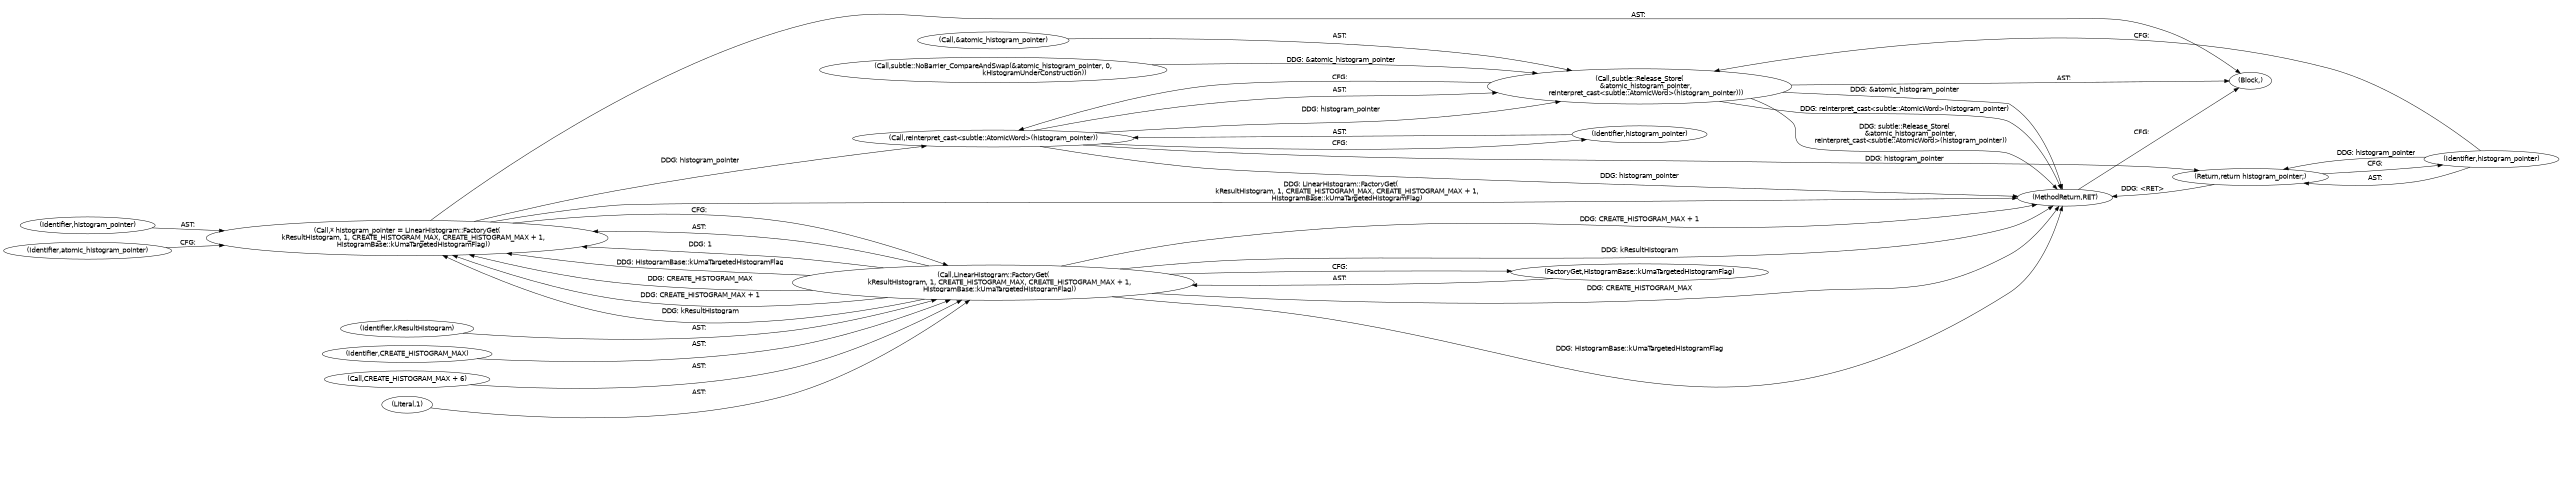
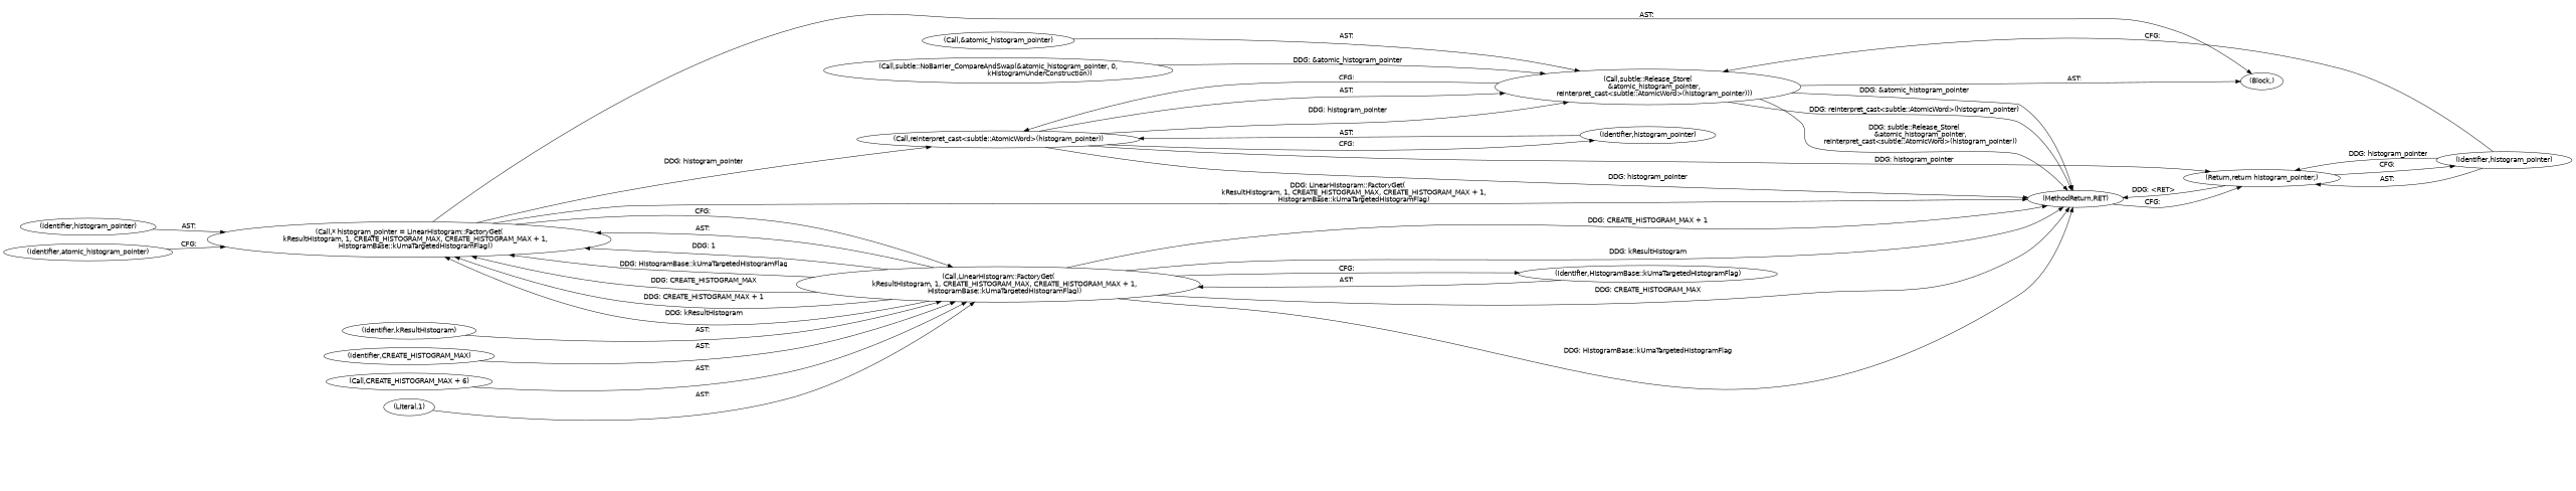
  digraph {
    fontname="DejaVu Sans"
    rankdir=LR
    node [fontname="DejaVu Sans"]
    edge [fontname="DejaVu Sans"]
    n1 [label="(Call,reinterpret_cast<subtle::AtomicWord>(histogram_pointer))"]
    n2 [label="(Call,subtle::Release_Store(\n      &atomic_histogram_pointer,\n      reinterpret_cast<subtle::AtomicWord>(histogram_pointer)))"]
    n3 [label="(Return,return histogram_pointer;)"]
    n4 [label="(MethodReturn,RET)"]
    n5 [label="(Identifier,histogram_pointer)"]
    n6 [label="(Block,)"]
    n7 [label="(Identifier,histogram_pointer)"]
    n8 [label="(Call,* histogram_pointer = LinearHistogram::FactoryGet(\n      kResultHistogram, 1, CREATE_HISTOGRAM_MAX, CREATE_HISTOGRAM_MAX + 1,\n      HistogramBase::kUmaTargetedHistogramFlag))"]
    n9 [label="(Call,LinearHistogram::FactoryGet(\n      kResultHistogram, 1, CREATE_HISTOGRAM_MAX, CREATE_HISTOGRAM_MAX + 1,\n      HistogramBase::kUmaTargetedHistogramFlag))"]
-   n10 [label="(FactoryGet,HistogramBase::kUmaTargetedHistogramFlag)"]
+   n10 [label="(Identifier,HistogramBase::kUmaTargetedHistogramFlag)"]
    n11 [label="(Identifier,kResultHistogram)"]
    n12 [label="(Identifier,histogram_pointer)"]
    n13 [label="(Call,&atomic_histogram_pointer)"]
    n14 [label="(Identifier,CREATE_HISTOGRAM_MAX)"]
    n15 [label="(Call,CREATE_HISTOGRAM_MAX + 6)"]
    n16 [label="(Literal,1)"]
    n17 [label="(Call,subtle::NoBarrier_CompareAndSwap(&atomic_histogram_pointer, 0,\n                                       kHistogramUnderConstruction))"]
    n18 [label="(Identifier,atomic_histogram_pointer)"]
    n1 -> n2 [label="AST: "]
    n1 -> n2 [label="DDG: histogram_pointer"]
    n1 -> n3 [label="DDG: histogram_pointer"]
    n1 -> n4 [label="DDG: histogram_pointer"]
    n1 -> n5 [label="CFG: "]
    n2 -> n1 [label="CFG: "]
    n2 -> n4 [label="DDG: &atomic_histogram_pointer"]
    n2 -> n4 [label="DDG: reinterpret_cast<subtle::AtomicWord>(histogram_pointer)"]
    n2 -> n4 [label="DDG: subtle::Release_Store(\n      &atomic_histogram_pointer,\n      reinterpret_cast<subtle::AtomicWord>(histogram_pointer))"]
    n2 -> n6 [label="AST: "]
    n3 -> n4 [label="DDG: <RET>"]
    n3 -> n7 [label="CFG: "]
-   n4 -> n6 [label="CFG: "]
+   n4 -> n3 [label="CFG: "]
    n5 -> n1 [label="AST: "]
    n7 -> n2 [label="CFG: "]
    n7 -> n3 [label="AST: "]
    n7 -> n3 [label="DDG: histogram_pointer"]
    n8 -> n1 [label="DDG: histogram_pointer"]
    n8 -> n4 [label="DDG: LinearHistogram::FactoryGet(\n      kResultHistogram, 1, CREATE_HISTOGRAM_MAX, CREATE_HISTOGRAM_MAX + 1,\n      HistogramBase::kUmaTargetedHistogramFlag)"]
    n8 -> n6 [label="AST: "]
    n8 -> n9 [label="CFG: "]
    n9 -> n4 [label="DDG: CREATE_HISTOGRAM_MAX + 1"]
    n9 -> n4 [label="DDG: kResultHistogram"]
    n9 -> n4 [label="DDG: CREATE_HISTOGRAM_MAX"]
    n9 -> n4 [label="DDG: HistogramBase::kUmaTargetedHistogramFlag"]
    n9 -> n8 [label="AST: "]
    n9 -> n8 [label="DDG: 1"]
    n9 -> n8 [label="DDG: HistogramBase::kUmaTargetedHistogramFlag"]
    n9 -> n8 [label="DDG: CREATE_HISTOGRAM_MAX"]
    n9 -> n8 [label="DDG: CREATE_HISTOGRAM_MAX + 1"]
    n9 -> n8 [label="DDG: kResultHistogram"]
    n9 -> n10 [label="CFG: "]
    n10 -> n9 [label="AST: "]
    n11 -> n9 [label="AST: "]
    n12 -> n8 [label="AST: "]
    n13 -> n2 [label="AST: "]
    n14 -> n9 [label="AST: "]
    n15 -> n9 [label="AST: "]
    n16 -> n9 [label="AST: "]
    n17 -> n2 [label="DDG: &atomic_histogram_pointer"]
    n18 -> n8 [label="CFG: "]
  }
